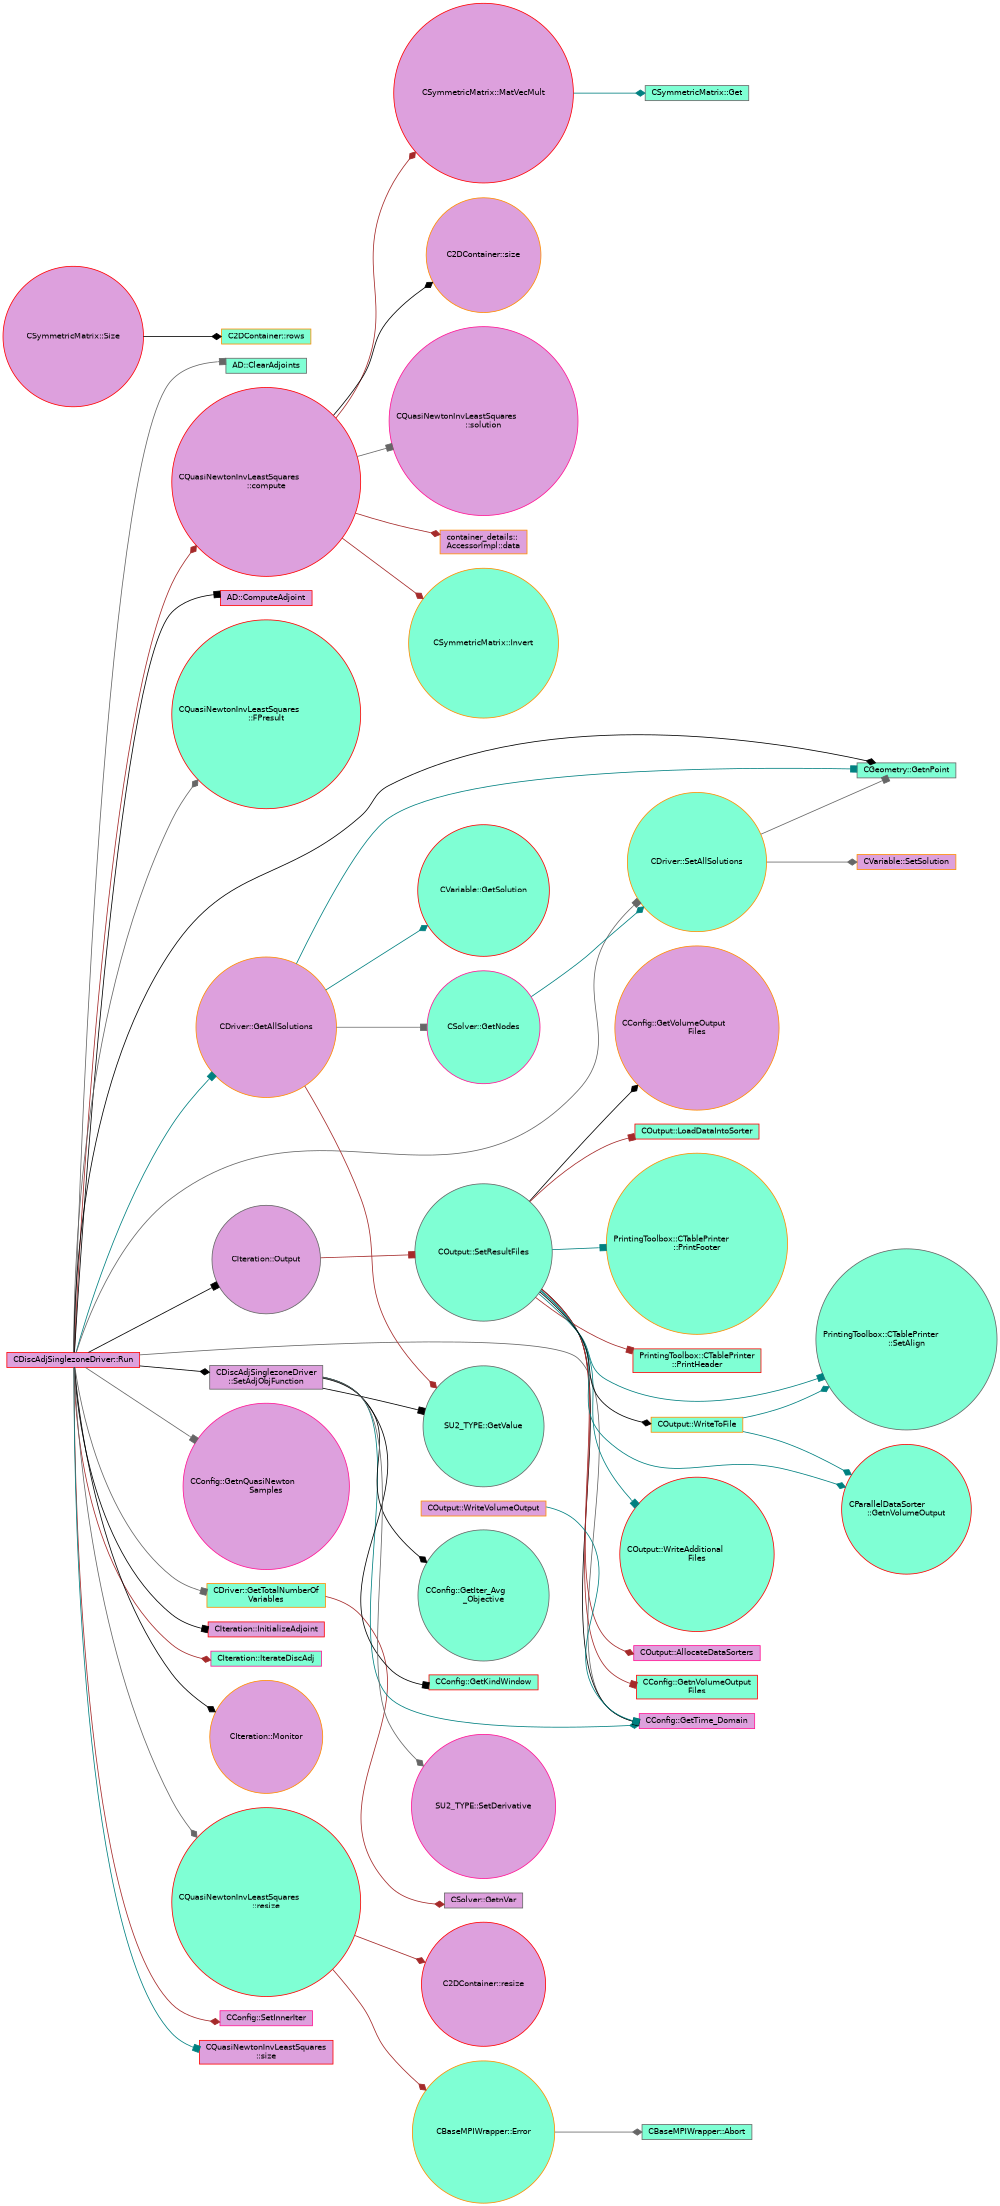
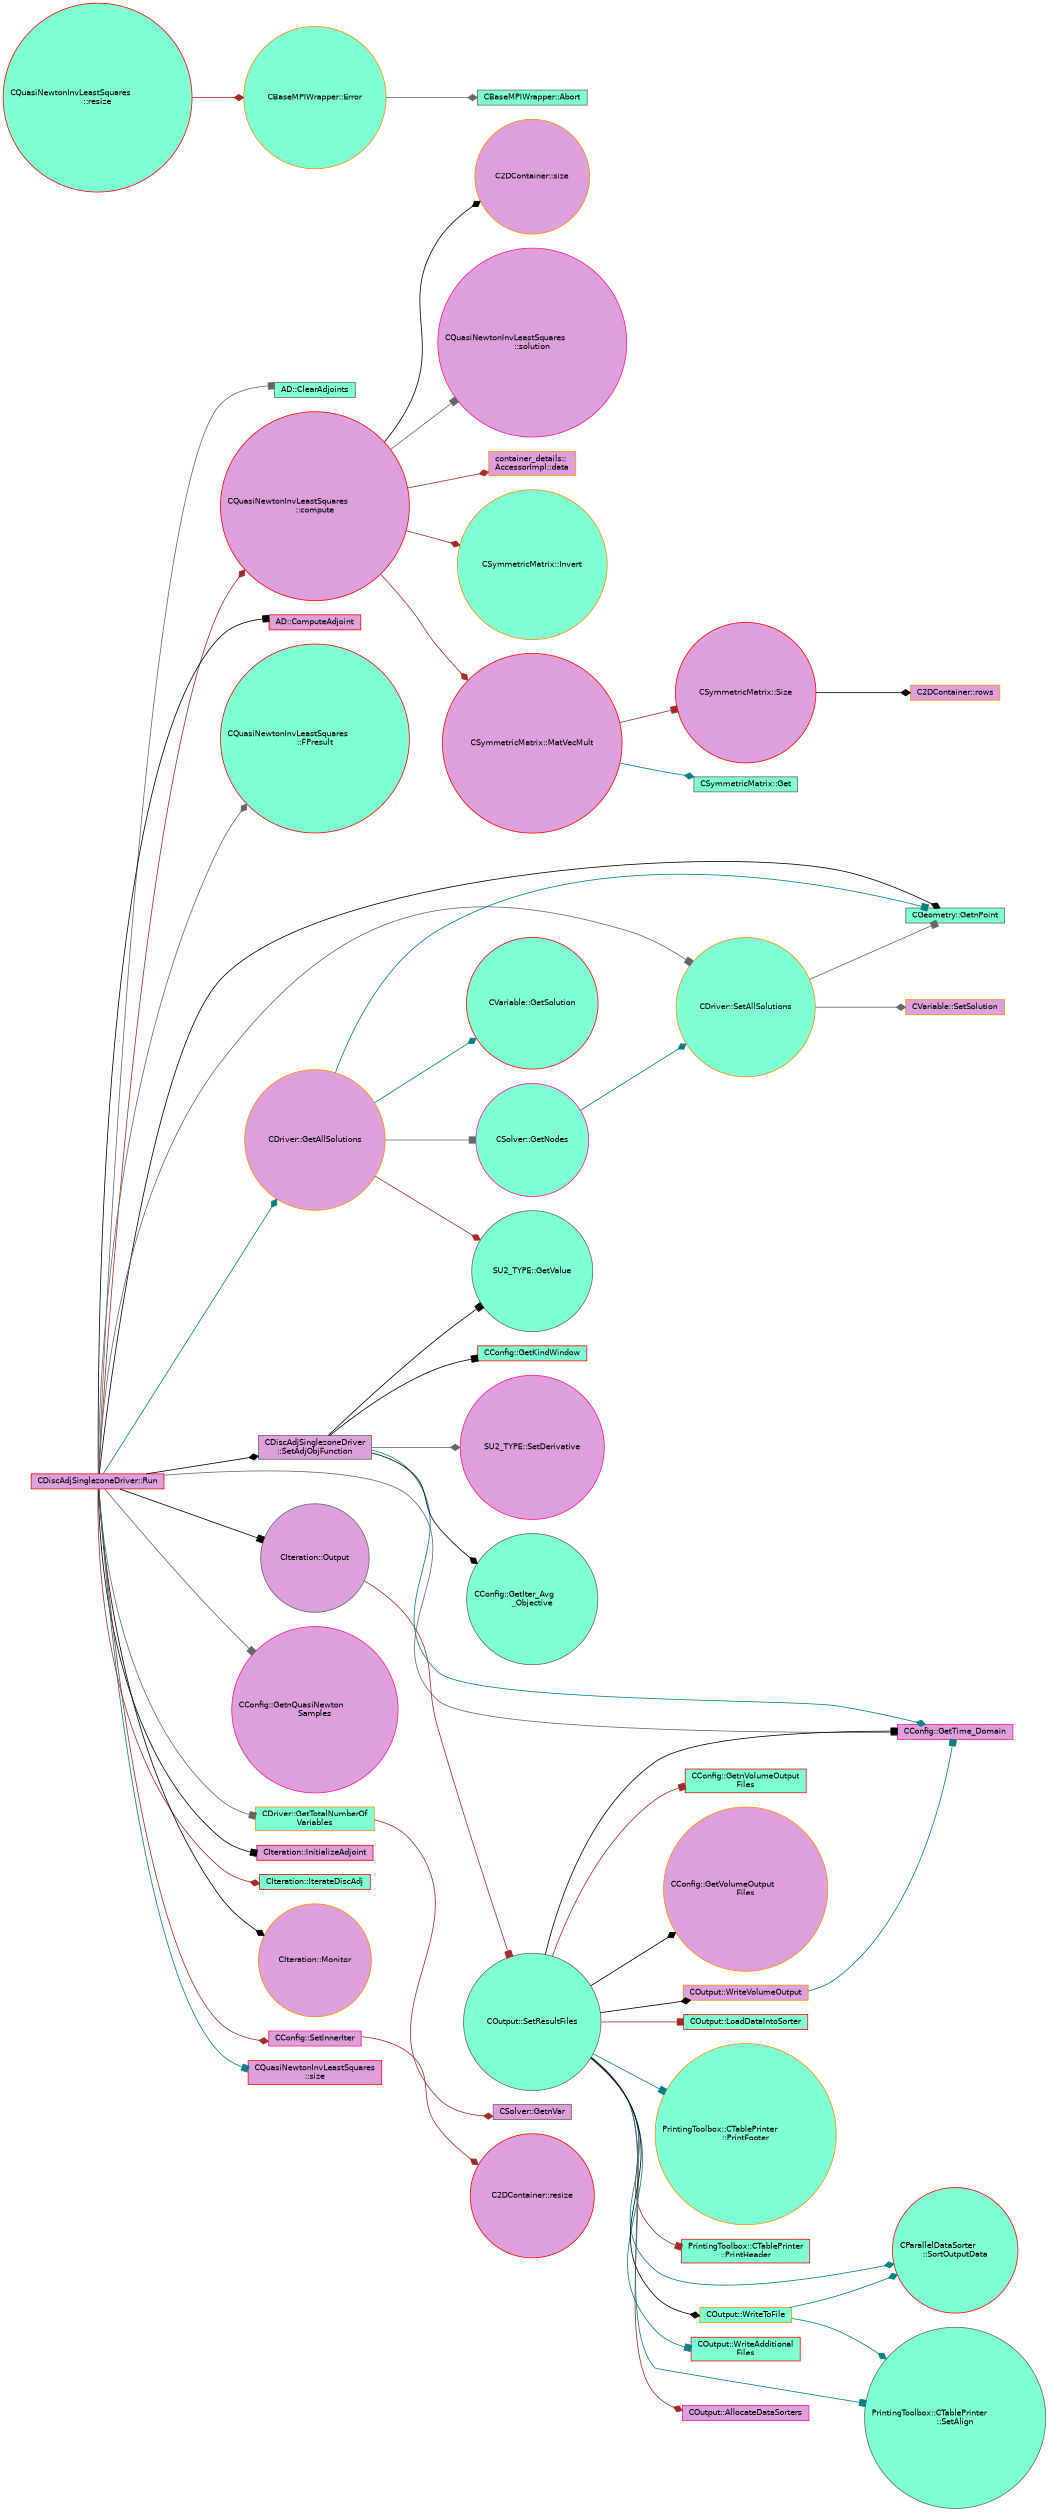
  digraph {
    rankdir=LR
    node [color=red fillcolor=aquamarine fontname=Helvetica fontsize=10 shape=box style=filled]
    edge [arrowhead=diamond color=brown fontname=Helvetica fontsize=10 labelfontname=Helvetica labelfontsize=10 style=solid]
    n1 [fillcolor=plum fontcolor=black height=0.2 label="CDiscAdjSinglezoneDriver::Run" width=0.4]
    n2 [color=gray40 height=0.2 label="AD::ClearAdjoints" width=0.4]
    n3 [fillcolor=plum height=0.2 label="CQuasiNewtonInvLeastSquares\l::compute" shape=circle width=0.4]
    n4 [fillcolor=plum height=0.2 label="AD::ComputeAdjoint" width=0.4]
    n5 [height=0.2 label="CQuasiNewtonInvLeastSquares\l::FPresult" shape=circle width=0.4]
    n6 [color=darkorange fillcolor=plum height=0.2 label="CDriver::GetAllSolutions" shape=circle width=0.4]
    n7 [color=gray40 height=0.2 label="CGeometry::GetnPoint" width=0.4]
    n8 [color=deeppink fillcolor=plum height=0.2 label="CConfig::GetnQuasiNewton\lSamples" shape=circle width=0.4]
    n9 [color=deeppink fillcolor=plum height=0.2 label="CConfig::GetTime_Domain" width=0.4]
    n10 [color=darkorange height=0.2 label="CDriver::GetTotalNumberOf\lVariables" width=0.4]
    n11 [fillcolor=plum height=0.2 label="CIteration::InitializeAdjoint" width=0.4]
-   n12 [color=deeppink height=0.2 label="CIteration::IterateDiscAdj" width=0.4]
+   n12 [height=0.2 label="CIteration::IterateDiscAdj" width=0.4]
    n13 [color=darkorange fillcolor=plum height=0.2 label="CIteration::Monitor" shape=circle width=0.4]
    n14 [color=gray40 fillcolor=plum height=0.2 label="CIteration::Output" shape=circle width=0.4]
    n15 [height=0.2 label="CQuasiNewtonInvLeastSquares\l::resize" shape=circle width=0.4]
    n16 [color=gray40 fillcolor=plum height=0.2 label="CDiscAdjSinglezoneDriver\l::SetAdjObjFunction" width=0.4]
    n17 [color=darkorange height=0.2 label="CDriver::SetAllSolutions" shape=circle width=0.4]
    n18 [color=deeppink fillcolor=plum height=0.2 label="CConfig::SetInnerIter" width=0.4]
    n19 [fillcolor=plum height=0.2 label="CQuasiNewtonInvLeastSquares\l::size" width=0.4]
    n20 [color=darkorange fillcolor=plum height=0.2 label="container_details::\lAccessorImpl::data" width=0.4]
    n21 [color=darkorange height=0.2 label="CSymmetricMatrix::Invert" shape=circle width=0.4]
    n22 [fillcolor=plum height=0.2 label="CSymmetricMatrix::MatVecMult" shape=circle width=0.4]
    n23 [color=darkorange fillcolor=plum height=0.2 label="C2DContainer::size" shape=circle width=0.4]
    n24 [color=deeppink fillcolor=plum height=0.2 label="CQuasiNewtonInvLeastSquares\l::solution" shape=circle width=0.4]
    n25 [color=deeppink height=0.2 label="CSolver::GetNodes" shape=circle width=0.4]
    n26 [height=0.2 label="CVariable::GetSolution" shape=circle width=0.4]
    n27 [color=gray40 height=0.2 label="SU2_TYPE::GetValue" shape=circle width=0.4]
    n28 [color=gray40 fillcolor=plum height=0.2 label="CSolver::GetnVar" width=0.4]
    n29 [color=gray40 height=0.2 label="COutput::SetResultFiles" shape=circle width=0.4]
    n30 [color=darkorange height=0.2 label="CBaseMPIWrapper::Error" shape=circle width=0.4]
    n31 [fillcolor=plum height=0.2 label="C2DContainer::resize" shape=circle width=0.4]
    n32 [color=gray40 height=0.2 label="CConfig::GetIter_Avg\l_Objective" shape=circle width=0.4]
    n33 [height=0.2 label="CConfig::GetKindWindow" width=0.4]
    n34 [color=deeppink fillcolor=plum height=0.2 label="SU2_TYPE::SetDerivative" shape=circle width=0.4]
    n35 [color=darkorange fillcolor=plum height=0.2 label="CVariable::SetSolution" width=0.4]
    n36 [color=gray40 height=0.2 label="CSymmetricMatrix::Get" width=0.4]
    n37 [fillcolor=plum height=0.2 label="CSymmetricMatrix::Size" shape=circle width=0.4]
-   n38 [color=darkorange height=0.2 label="C2DContainer::rows" width=0.4]
+   n38 [color=darkorange fillcolor=plum height=0.2 label="C2DContainer::rows" width=0.4]
    n39 [color=deeppink fillcolor=plum height=0.2 label="COutput::AllocateDataSorters" width=0.4]
    n40 [height=0.2 label="CConfig::GetnVolumeOutput\lFiles" width=0.4]
    n41 [color=darkorange fillcolor=plum height=0.2 label="CConfig::GetVolumeOutput\lFiles" shape=circle width=0.4]
    n42 [height=0.2 label="COutput::LoadDataIntoSorter" width=0.4]
    n43 [color=darkorange height=0.2 label="PrintingToolbox::CTablePrinter\l::PrintFooter" shape=circle width=0.4]
    n44 [height=0.2 label="PrintingToolbox::CTablePrinter\l::PrintHeader" width=0.4]
    n45 [color=gray40 height=0.2 label="PrintingToolbox::CTablePrinter\l::SetAlign" shape=circle width=0.4]
-   n46 [height=0.2 label="CParallelDataSorter\l::GetnVolumeOutput" shape=circle width=0.4]
-   n47 [height=0.2 label="COutput::WriteAdditional\lFiles" shape=circle width=0.4]
+   n46 [height=0.2 label="CParallelDataSorter\l::SortOutputData" shape=circle width=0.4]
+   n47 [height=0.2 label="COutput::WriteAdditional\lFiles" width=0.4]
    n48 [color=darkorange height=0.2 label="COutput::WriteToFile" width=0.4]
    n49 [color=darkorange fillcolor=plum height=0.2 label="COutput::WriteVolumeOutput" width=0.4]
    n50 [color=gray40 height=0.2 label="CBaseMPIWrapper::Abort" width=0.4]
    n1 -> n2 [arrowhead=box color=gray40]
    n1 -> n3
    n1 -> n4 [arrowhead=box color=black]
    n1 -> n5 [color=gray40]
-   n1 -> n6 [arrowhead=box color=teal]
+   n1 -> n6 [color=teal]
    n1 -> n7 [color=black]
    n1 -> n8 [arrowhead=box color=gray40]
    n1 -> n9 [arrowhead=box color=gray40]
    n1 -> n10 [arrowhead=box color=gray40]
    n1 -> n11 [arrowhead=box color=black]
    n1 -> n12
    n1 -> n13 [color=black]
    n1 -> n14 [arrowhead=box color=black]
-   n1 -> n15 [color=gray40]
    n1 -> n16 [color=black]
    n1 -> n17 [arrowhead=box color=gray40]
    n1 -> n18
    n1 -> n19 [arrowhead=box color=teal]
    n3 -> n20
    n3 -> n21
    n3 -> n22
    n3 -> n23 [color=black]
    n3 -> n24 [arrowhead=box color=gray40]
    n6 -> n7 [arrowhead=box color=teal]
    n6 -> n25 [arrowhead=box color=gray40]
    n6 -> n26 [color=teal]
    n6 -> n27
    n10 -> n28
    n14 -> n29 [arrowhead=box]
    n15 -> n30
-   n15 -> n31
+   n18 -> n31
    n16 -> n9 [color=teal]
    n16 -> n27 [arrowhead=box color=black]
    n16 -> n32 [color=black]
    n16 -> n33 [arrowhead=box color=black]
    n16 -> n34 [color=gray40]
    n17 -> n7 [arrowhead=box color=gray40]
    n17 -> n35 [color=gray40]
    n22 -> n36 [color=teal]
+   n22 -> n37 [arrowhead=box]
    n25 -> n17 [color=teal]
    n29 -> n9 [arrowhead=box color=black]
    n29 -> n39
    n29 -> n40 [arrowhead=box]
    n29 -> n41 [color=black]
    n29 -> n42 [arrowhead=box]
    n29 -> n43 [arrowhead=box color=teal]
    n29 -> n44 [arrowhead=box]
    n29 -> n45 [arrowhead=box color=teal]
    n29 -> n46 [color=teal]
    n29 -> n47 [arrowhead=box color=teal]
    n29 -> n48 [color=black]
+   n29 -> n49 [color=black]
    n30 -> n50 [color=gray40]
    n37 -> n38 [color=black]
    n48 -> n45 [color=teal]
    n48 -> n46 [color=teal]
    n49 -> n9 [arrowhead=box color=teal]
  }
